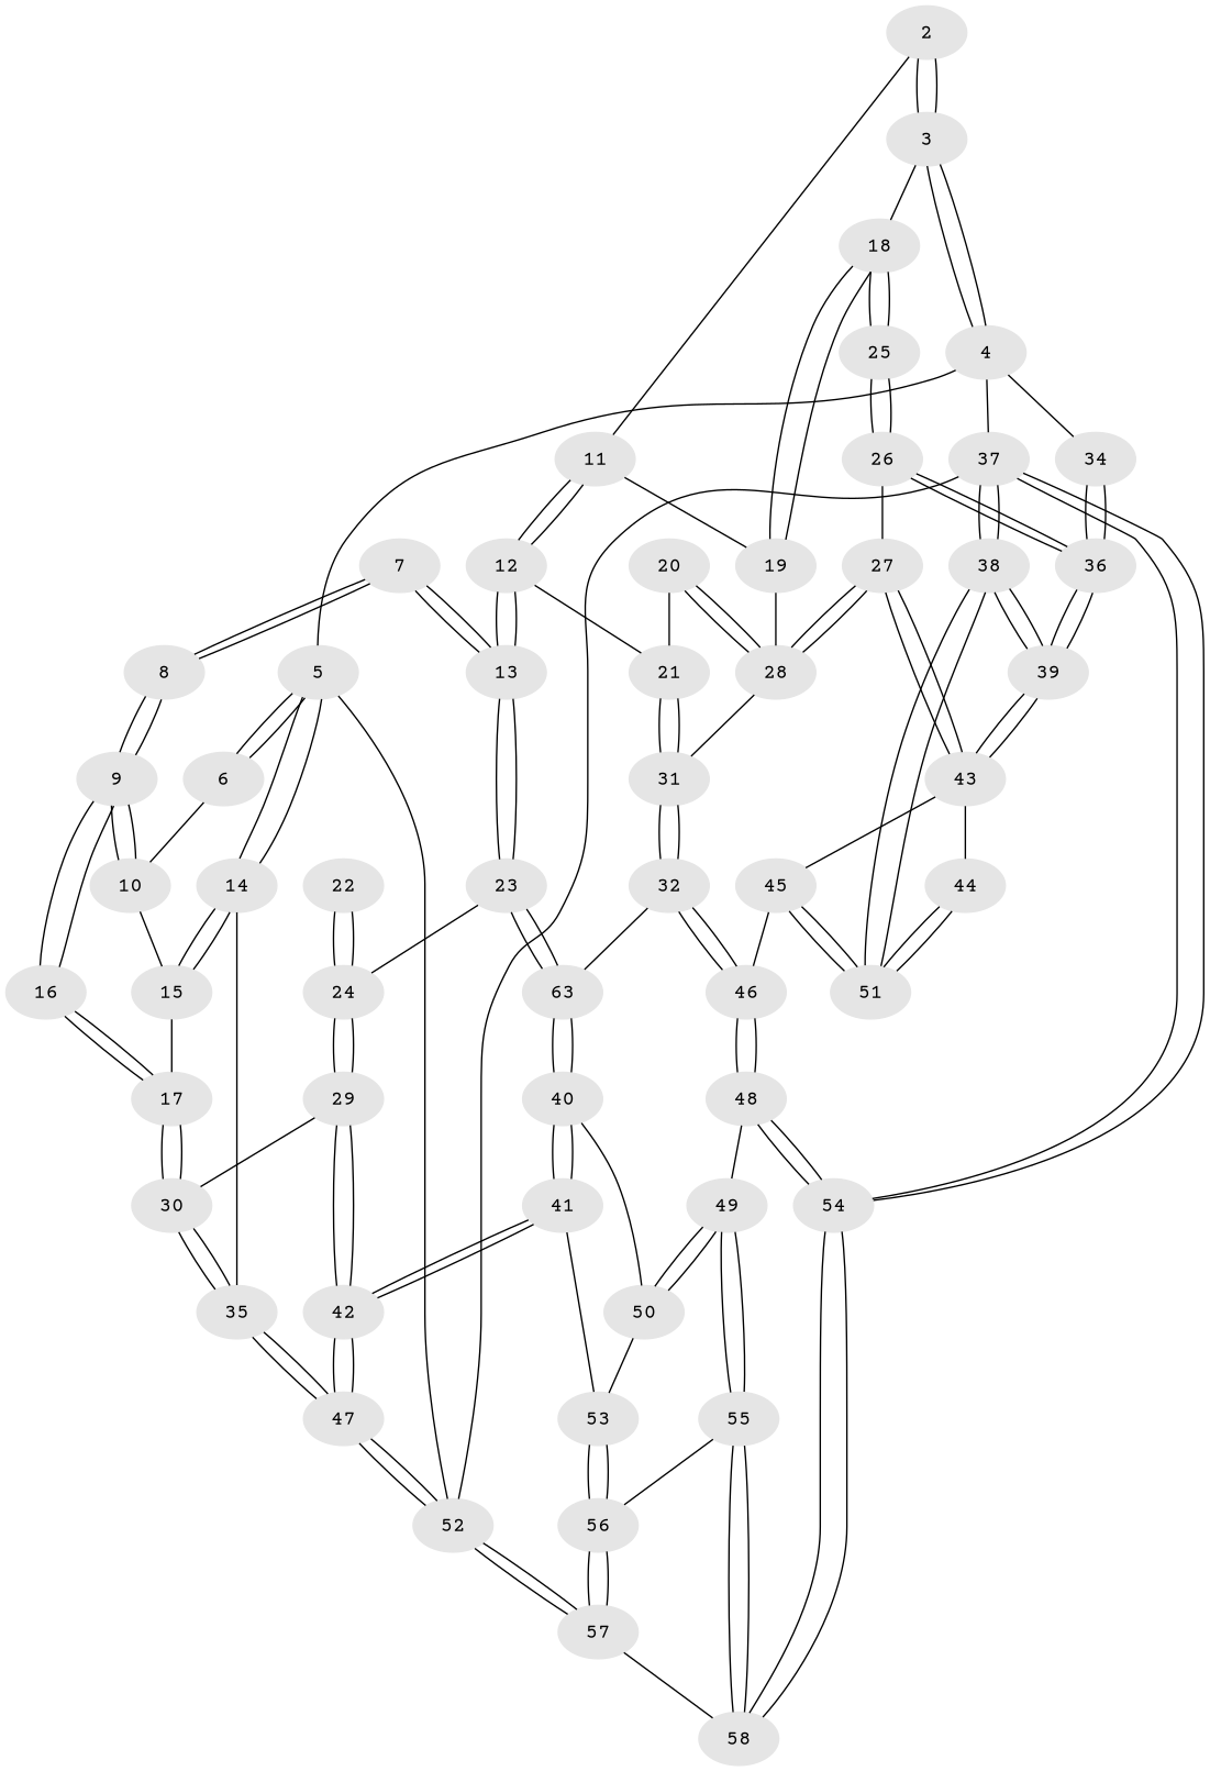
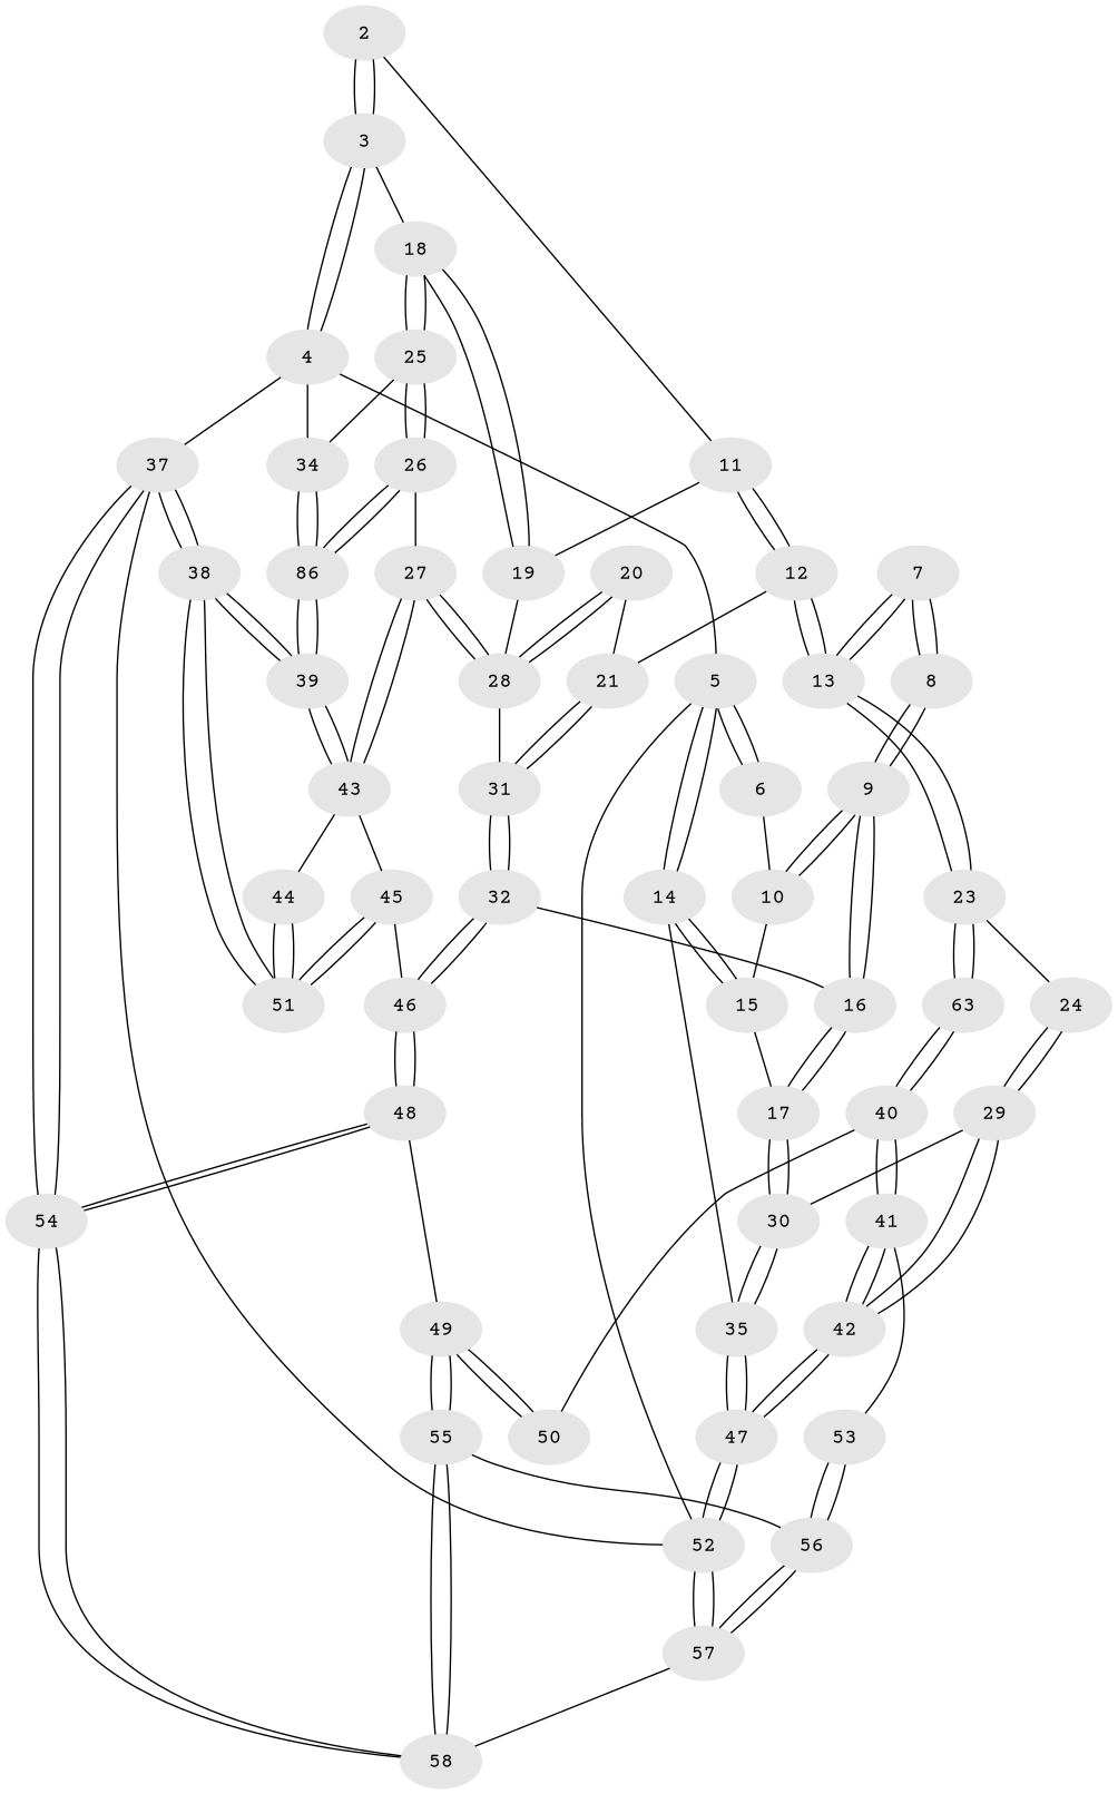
  graph {
    fontname="Courier Prime"
    node [color=gray90 fontname="Courier Prime" style=filled]
    edge [fontname="Courier Prime"]
    2
    3
    11
    7
    8
    13
    4
    18
    12
    19
    5
    34
    37
    25
    6
    14
    52
-   36
+   36 [label=86]
    38
    54
    10
    15
    35
    57
    9
    23
    16
    17
    21
    28
    31
    24
    n33 [label=63]
    47
    30
-   22
    26
    20
    32
    29
    40
    42
    27
    43
    39
    44
    45
    46
    48
    41
    50
    51
    58
    53
    56
    49
    55
    2 -- 3
    2 -- 3
    2 -- 11
    3 -- 4
    3 -- 4
    3 -- 18
    11 -- 12
    11 -- 12
    11 -- 19
    7 -- 8
    7 -- 8
    7 -- 13
    7 -- 13
    8 -- 9
    8 -- 9
    13 -- 23
    13 -- 23
    4 -- 5
    4 -- 34
    4 -- 37
    18 -- 19
    18 -- 19
    18 -- 25
    18 -- 25
    12 -- 13
    12 -- 13
    12 -- 21
    19 -- 28
    5 -- 6
    5 -- 6
    5 -- 14
    5 -- 14
    5 -- 52
    34 -- 36
    34 -- 36
    37 -- 52
    37 -- 38
    37 -- 38
    37 -- 54
    37 -- 54
+   25 -- 34
    25 -- 26
    25 -- 26
    6 -- 10
    14 -- 15
    14 -- 15
    14 -- 35
    52 -- 57
    52 -- 57
    36 -- 39
    36 -- 39
    38 -- 39
    38 -- 39
    38 -- 51
    38 -- 51
    54 -- 58
    54 -- 58
    10 -- 15
    15 -- 17
    35 -- 47
    35 -- 47
    57 -- 58
    9 -- 10
    9 -- 10
    9 -- 16
    9 -- 16
    23 -- 24
    23 -- n33
    23 -- n33
    16 -- 17
    16 -- 17
    17 -- 30
    17 -- 30
    21 -- 31
    21 -- 31
    28 -- 31
    31 -- 32
    31 -- 32
    24 -- 29
    24 -- 29
    n33 -- 40
    n33 -- 40
    47 -- 52
    47 -- 52
    30 -- 35
    30 -- 35
-   22 -- 24
-   22 -- 24
    26 -- 36
    26 -- 36
    26 -- 27
    20 -- 21
    20 -- 28
    20 -- 28
-   32 -- n33
+   32 -- 16
    32 -- 46
    32 -- 46
    29 -- 30
    29 -- 42
    29 -- 42
    40 -- 41
    40 -- 41
    40 -- 50
    42 -- 47
    42 -- 47
    27 -- 28
    27 -- 28
    27 -- 43
    27 -- 43
    43 -- 44
    43 -- 45
    39 -- 43
    39 -- 43
    44 -- 51
    44 -- 51
    45 -- 46
    45 -- 51
    45 -- 51
    46 -- 48
    46 -- 48
    48 -- 54
    48 -- 54
    48 -- 49
    41 -- 42
    41 -- 42
    41 -- 53
-   50 -- 53
    53 -- 56
    53 -- 56
    56 -- 57
    56 -- 57
    49 -- 50
    49 -- 50
    49 -- 55
    49 -- 55
    55 -- 58
    55 -- 58
    55 -- 56
  }
